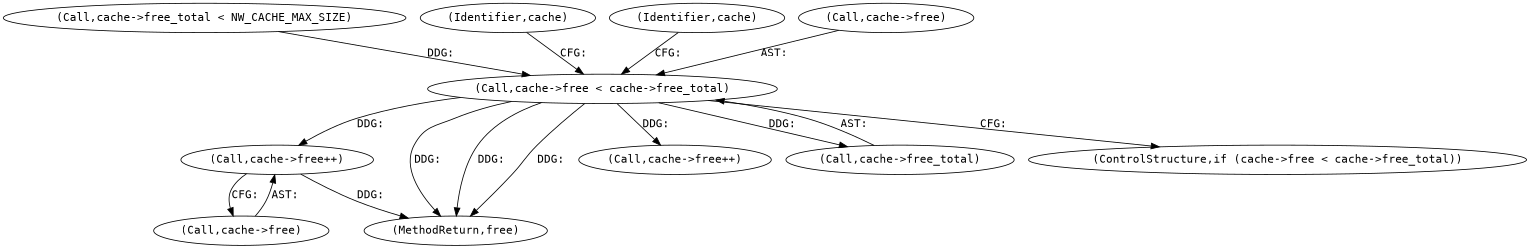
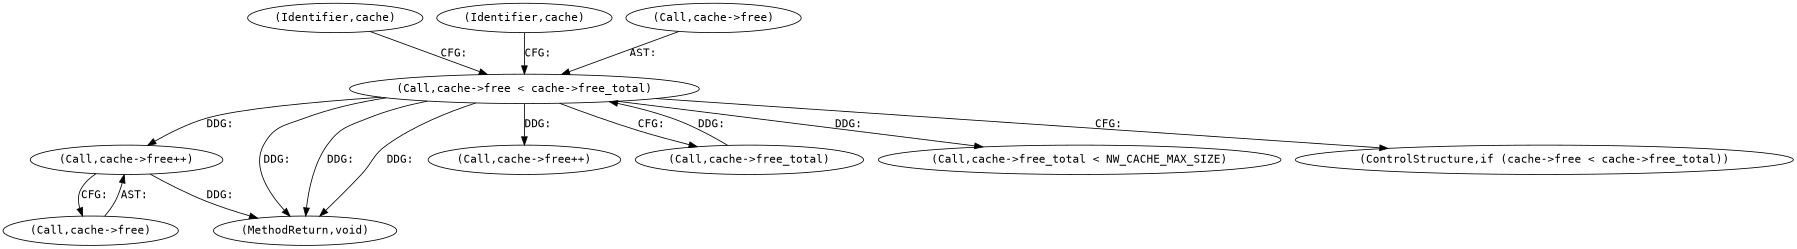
  digraph {
    fontname="DejaVu Sans Mono"
    node [fontname="DejaVu Sans Mono"]
    edge [fontname="DejaVu Sans Mono"]
    n1 [label="(Call,cache->free++)"]
-   n2 [label="(MethodReturn,free)"]
+   n2 [label="(MethodReturn,void)"]
    n3 [label="(Call,cache->free)"]
    n4 [label="(Call,cache->free < cache->free_total)"]
    n5 [label="(Call,cache->free++)"]
    n6 [label="(Call,cache->free_total)"]
    n7 [label="(Call,cache->free_total < NW_CACHE_MAX_SIZE)"]
    n8 [label="(ControlStructure,if (cache->free < cache->free_total))"]
    n9 [label="(Identifier,cache)"]
    n10 [label="(Identifier,cache)"]
    n11 [label="(Call,cache->free)"]
    n1 -> n2 [label="DDG: "]
    n1 -> n3 [label="CFG: "]
    n3 -> n1 [label="AST: "]
    n4 -> n1 [label="DDG: "]
    n4 -> n2 [label="DDG: "]
    n4 -> n2 [label="DDG: "]
    n4 -> n2 [label="DDG: "]
    n4 -> n5 [label="DDG: "]
-   n4 -> n6 [label="DDG: "]
-   n7 -> n4 [label="DDG: "]
+   n4 -> n6 [label="CFG: "]
+   n4 -> n7 [label="DDG: "]
    n4 -> n8 [label="CFG: "]
-   n6 -> n4 [label="AST: "]
+   n6 -> n4 [label="DDG: "]
    n9 -> n4 [label="CFG: "]
    n10 -> n4 [label="CFG: "]
    n11 -> n4 [label="AST: "]
  }
